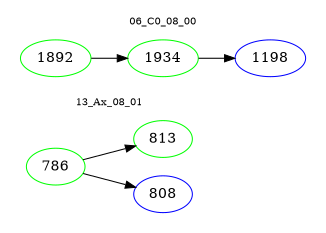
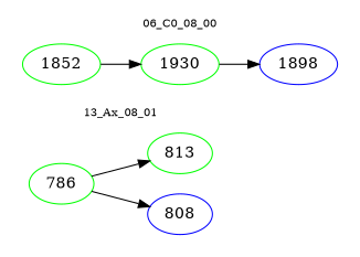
  digraph {
    rankdir=LR
    node [color=green]
    edge [color=black]
    n1 [label=786]
    n2 [color=blue label=808]
    n3 [label=813]
-   n4 [label=1892]
-   n5 [color=blue label=1198]
-   n6 [label=1934]
+   n4 [label=1852]
+   n5 [color=blue label=1898]
+   n6 [label=1930]
    subgraph cluster_1 {
      color=white
      fontsize=10
      label="13_Ax_08_01"
      n1
      n2
      n3
    }
    subgraph cluster_2 {
      color=white
      fontsize=10
      label="06_C0_08_00"
      n4
      n5
      n6
    }
    n1 -> n2
    n1 -> n3
    n4 -> n6
    n6 -> n5
  }
